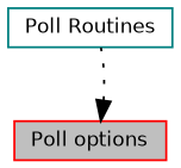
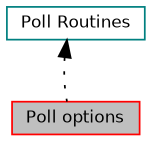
  digraph {
    rankdir=TB
    node [fontname=Helvetica fontsize=10 shape=box style=filled]
    n1 [color=teal fillcolor=white height=0.2 label="Poll Routines" width=0.4]
    n2 [color=red fillcolor=grey75 fontcolor=black height=0.2 label="Poll options" width=0.4]
-   n2 -> n1 [dir=back fontname=Helvetica fontsize=10 labelfontname=Helvetica labelfontsize=10 shape=plaintext style=dotted]
+   n1 -> n2 [dir=back fontname=Helvetica fontsize=10 labelfontname=Helvetica labelfontsize=10 shape=plaintext style=dotted]
  }
